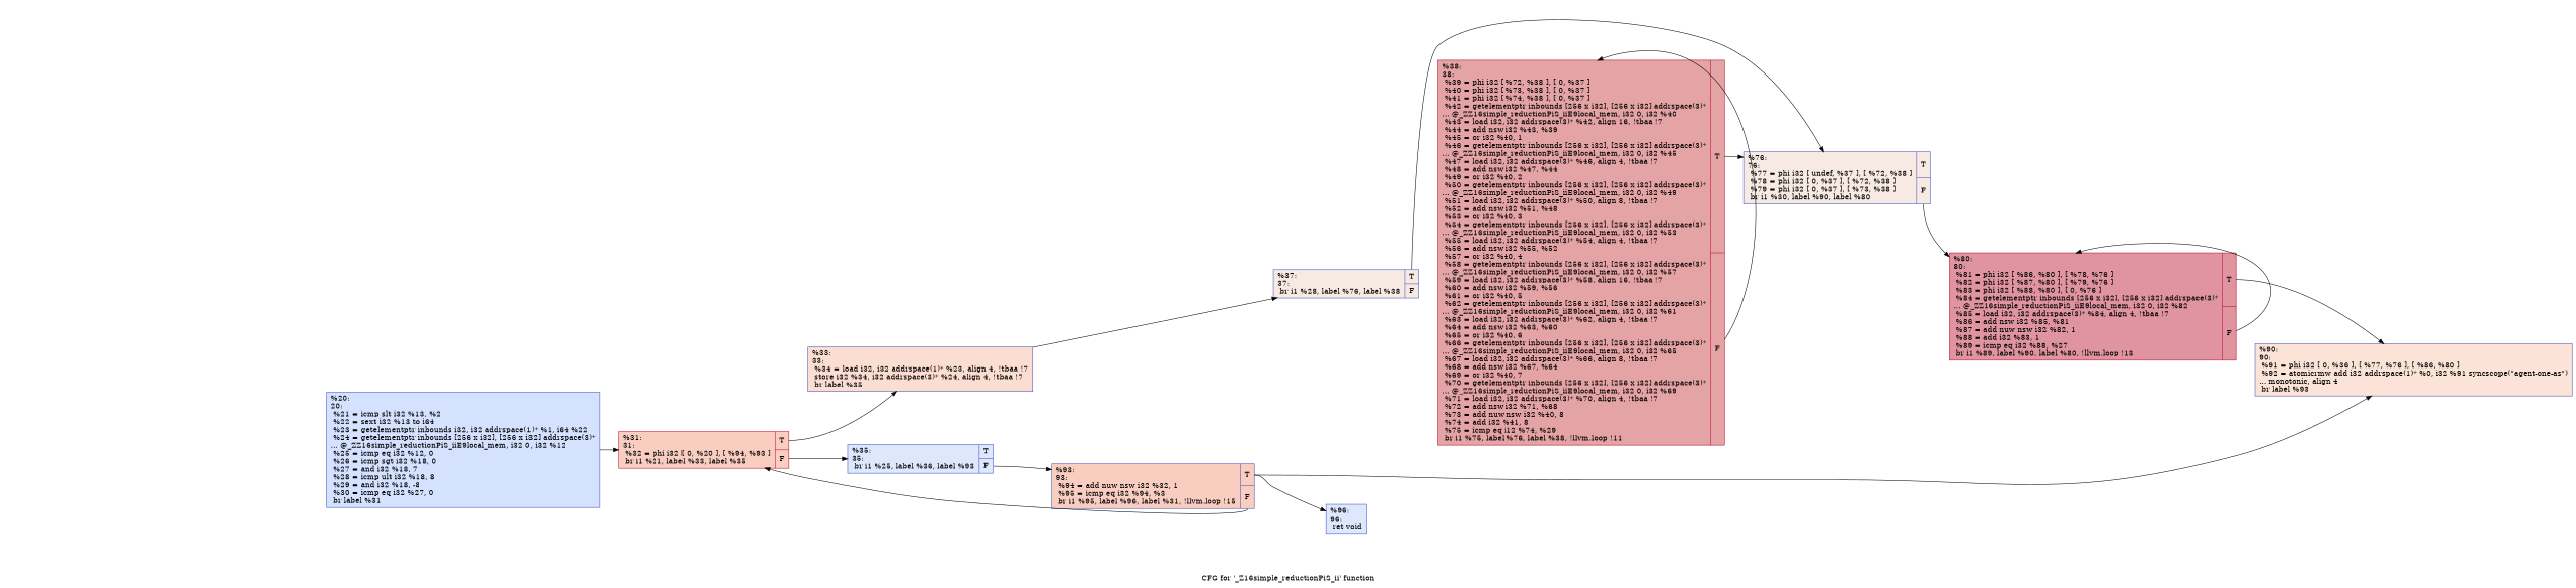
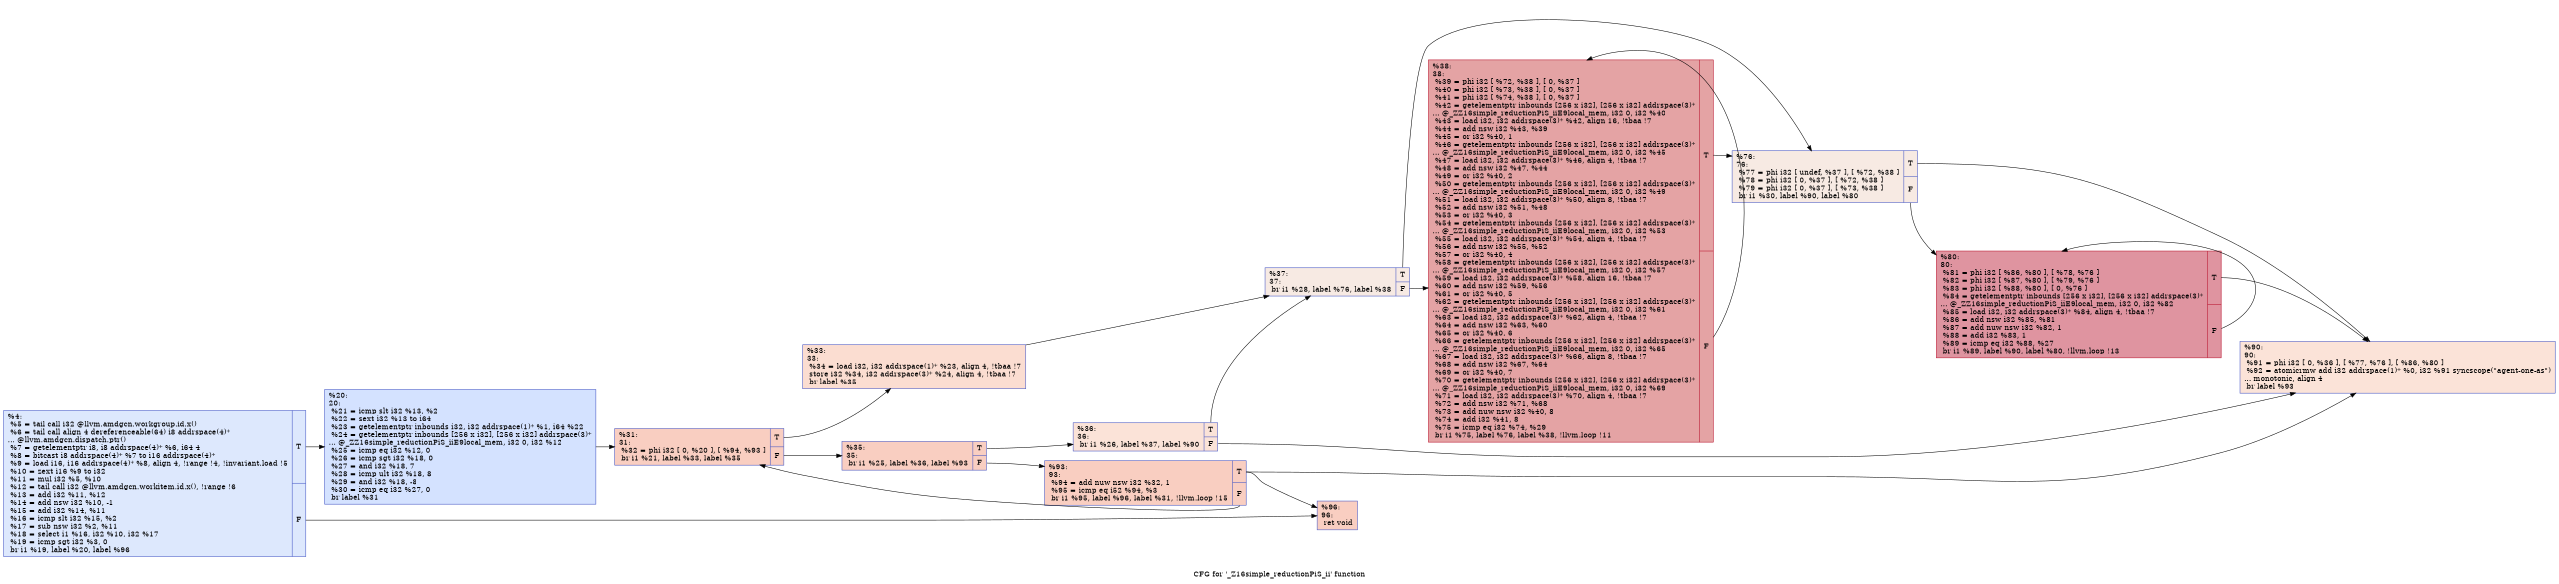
  digraph {
    label="CFG for '_Z16simple_reductionPiS_ii' function"
    rankdir=LR
    node [color="#3d50c3ff" fillcolor="#f2907270" shape=record style=filled]
    edge [tailport=s0]
+   n1 [fillcolor="#b2ccfb70" label="{%4:\l  %5 = tail call i32 @llvm.amdgcn.workgroup.id.x()\l  %6 = tail call align 4 dereferenceable(64) i8 addrspace(4)*\l... @llvm.amdgcn.dispatch.ptr()\l  %7 = getelementptr i8, i8 addrspace(4)* %6, i64 4\l  %8 = bitcast i8 addrspace(4)* %7 to i16 addrspace(4)*\l  %9 = load i16, i16 addrspace(4)* %8, align 4, !range !4, !invariant.load !5\l  %10 = zext i16 %9 to i32\l  %11 = mul i32 %5, %10\l  %12 = tail call i32 @llvm.amdgcn.workitem.id.x(), !range !6\l  %13 = add i32 %11, %12\l  %14 = add nsw i32 %10, -1\l  %15 = add i32 %14, %11\l  %16 = icmp slt i32 %15, %2\l  %17 = sub nsw i32 %2, %11\l  %18 = select i1 %16, i32 %10, i32 %17\l  %19 = icmp sgt i32 %3, 0\l  br i1 %19, label %20, label %96\l|{<s0>T|<s1>F}}"]
    n2 [fillcolor="#9ebeff70" label="{%20:\l20:                                               \l  %21 = icmp slt i32 %13, %2\l  %22 = sext i32 %13 to i64\l  %23 = getelementptr inbounds i32, i32 addrspace(1)* %1, i64 %22\l  %24 = getelementptr inbounds [256 x i32], [256 x i32] addrspace(3)*\l... @_ZZ16simple_reductionPiS_iiE9local_mem, i32 0, i32 %12\l  %25 = icmp eq i32 %12, 0\l  %26 = icmp sgt i32 %18, 0\l  %27 = and i32 %18, 7\l  %28 = icmp ult i32 %18, 8\l  %29 = and i32 %18, -8\l  %30 = icmp eq i32 %27, 0\l  br label %31\l}"]
-   n3 [fillcolor="#b2ccfb70" label="{%96:\l96:                                               \l  ret void\l}"]
-   n4 [color="#b70d28ff" label="{%31:\l31:                                               \l  %32 = phi i32 [ 0, %20 ], [ %94, %93 ]\l  br i1 %21, label %33, label %35\l|{<s0>T|<s1>F}}"]
+   n3 [label="{%96:\l96:                                               \l  ret void\l}"]
+   n4 [label="{%31:\l31:                                               \l  %32 = phi i32 [ 0, %20 ], [ %94, %93 ]\l  br i1 %21, label %33, label %35\l|{<s0>T|<s1>F}}"]
    n5 [fillcolor="#f7b39670" label="{%33:\l33:                                               \l  %34 = load i32, i32 addrspace(1)* %23, align 4, !tbaa !7\l  store i32 %34, i32 addrspace(3)* %24, align 4, !tbaa !7\l  br label %35\l}"]
-   n6 [fillcolor="#b2ccfb70" label="{%35:\l35:                                               \l  br i1 %25, label %36, label %93\l|{<s0>T|<s1>F}}"]
+   n6 [label="{%35:\l35:                                               \l  br i1 %25, label %36, label %93\l|{<s0>T|<s1>F}}"]
    n7 [fillcolor="#eed0c070" label="{%37:\l37:                                               \l  br i1 %28, label %76, label %38\l|{<s0>T|<s1>F}}"]
-   n9 [label="{%93:\l93:                                               \l  %94 = add nuw nsw i32 %32, 1\l  %95 = icmp eq i32 %94, %3\l  br i1 %95, label %96, label %31, !llvm.loop !15\l|{<s0>T|<s1>F}}"]
+   n8 [fillcolor="#f6bfa670" label="{%36:\l36:                                               \l  br i1 %26, label %37, label %90\l|{<s0>T|<s1>F}}"]
+   n9 [label="{%93:\l93:                                               \l  %94 = add nuw nsw i32 %32, 1\l  %95 = icmp eq i52 %94, %3\l  br i1 %95, label %96, label %31, !llvm.loop !15\l|{<s0>T|<s1>F}}"]
    n10 [fillcolor="#f6bfa670" label="{%90:\l90:                                               \l  %91 = phi i32 [ 0, %36 ], [ %77, %76 ], [ %86, %80 ]\l  %92 = atomicrmw add i32 addrspace(1)* %0, i32 %91 syncscope(\"agent-one-as\")\l... monotonic, align 4\l  br label %93\l}"]
    n11 [fillcolor="#eed0c070" label="{%76:\l76:                                               \l  %77 = phi i32 [ undef, %37 ], [ %72, %38 ]\l  %78 = phi i32 [ 0, %37 ], [ %72, %38 ]\l  %79 = phi i32 [ 0, %37 ], [ %73, %38 ]\l  br i1 %30, label %90, label %80\l|{<s0>T|<s1>F}}"]
-   n12 [color="#b70d28ff" fillcolor="#c32e3170" label="{%38:\l38:                                               \l  %39 = phi i32 [ %72, %38 ], [ 0, %37 ]\l  %40 = phi i32 [ %73, %38 ], [ 0, %37 ]\l  %41 = phi i32 [ %74, %38 ], [ 0, %37 ]\l  %42 = getelementptr inbounds [256 x i32], [256 x i32] addrspace(3)*\l... @_ZZ16simple_reductionPiS_iiE9local_mem, i32 0, i32 %40\l  %43 = load i32, i32 addrspace(3)* %42, align 16, !tbaa !7\l  %44 = add nsw i32 %43, %39\l  %45 = or i32 %40, 1\l  %46 = getelementptr inbounds [256 x i32], [256 x i32] addrspace(3)*\l... @_ZZ16simple_reductionPiS_iiE9local_mem, i32 0, i32 %45\l  %47 = load i32, i32 addrspace(3)* %46, align 4, !tbaa !7\l  %48 = add nsw i32 %47, %44\l  %49 = or i32 %40, 2\l  %50 = getelementptr inbounds [256 x i32], [256 x i32] addrspace(3)*\l... @_ZZ16simple_reductionPiS_iiE9local_mem, i32 0, i32 %49\l  %51 = load i32, i32 addrspace(3)* %50, align 8, !tbaa !7\l  %52 = add nsw i32 %51, %48\l  %53 = or i32 %40, 3\l  %54 = getelementptr inbounds [256 x i32], [256 x i32] addrspace(3)*\l... @_ZZ16simple_reductionPiS_iiE9local_mem, i32 0, i32 %53\l  %55 = load i32, i32 addrspace(3)* %54, align 4, !tbaa !7\l  %56 = add nsw i32 %55, %52\l  %57 = or i32 %40, 4\l  %58 = getelementptr inbounds [256 x i32], [256 x i32] addrspace(3)*\l... @_ZZ16simple_reductionPiS_iiE9local_mem, i32 0, i32 %57\l  %59 = load i32, i32 addrspace(3)* %58, align 16, !tbaa !7\l  %60 = add nsw i32 %59, %56\l  %61 = or i32 %40, 5\l  %62 = getelementptr inbounds [256 x i32], [256 x i32] addrspace(3)*\l... @_ZZ16simple_reductionPiS_iiE9local_mem, i32 0, i32 %61\l  %63 = load i32, i32 addrspace(3)* %62, align 4, !tbaa !7\l  %64 = add nsw i32 %63, %60\l  %65 = or i32 %40, 6\l  %66 = getelementptr inbounds [256 x i32], [256 x i32] addrspace(3)*\l... @_ZZ16simple_reductionPiS_iiE9local_mem, i32 0, i32 %65\l  %67 = load i32, i32 addrspace(3)* %66, align 8, !tbaa !7\l  %68 = add nsw i32 %67, %64\l  %69 = or i32 %40, 7\l  %70 = getelementptr inbounds [256 x i32], [256 x i32] addrspace(3)*\l... @_ZZ16simple_reductionPiS_iiE9local_mem, i32 0, i32 %69\l  %71 = load i32, i32 addrspace(3)* %70, align 4, !tbaa !7\l  %72 = add nsw i32 %71, %68\l  %73 = add nuw nsw i32 %40, 8\l  %74 = add i32 %41, 8\l  %75 = icmp eq i12 %74, %29\l  br i1 %75, label %76, label %38, !llvm.loop !11\l|{<s0>T|<s1>F}}"]
+   n12 [color="#b70d28ff" fillcolor="#c32e3170" label="{%38:\l38:                                               \l  %39 = phi i32 [ %72, %38 ], [ 0, %37 ]\l  %40 = phi i32 [ %73, %38 ], [ 0, %37 ]\l  %41 = phi i32 [ %74, %38 ], [ 0, %37 ]\l  %42 = getelementptr inbounds [256 x i32], [256 x i32] addrspace(3)*\l... @_ZZ16simple_reductionPiS_iiE9local_mem, i32 0, i32 %40\l  %43 = load i32, i32 addrspace(3)* %42, align 16, !tbaa !7\l  %44 = add nsw i32 %43, %39\l  %45 = or i32 %40, 1\l  %46 = getelementptr inbounds [256 x i32], [256 x i32] addrspace(3)*\l... @_ZZ16simple_reductionPiS_iiE9local_mem, i32 0, i32 %45\l  %47 = load i32, i32 addrspace(3)* %46, align 4, !tbaa !7\l  %48 = add nsw i32 %47, %44\l  %49 = or i32 %40, 2\l  %50 = getelementptr inbounds [256 x i32], [256 x i32] addrspace(3)*\l... @_ZZ16simple_reductionPiS_iiE9local_mem, i32 0, i32 %49\l  %51 = load i32, i32 addrspace(3)* %50, align 8, !tbaa !7\l  %52 = add nsw i32 %51, %48\l  %53 = or i32 %40, 3\l  %54 = getelementptr inbounds [256 x i32], [256 x i32] addrspace(3)*\l... @_ZZ16simple_reductionPiS_iiE9local_mem, i32 0, i32 %53\l  %55 = load i32, i32 addrspace(3)* %54, align 4, !tbaa !7\l  %56 = add nsw i32 %55, %52\l  %57 = or i32 %40, 4\l  %58 = getelementptr inbounds [256 x i32], [256 x i32] addrspace(3)*\l... @_ZZ16simple_reductionPiS_iiE9local_mem, i32 0, i32 %57\l  %59 = load i32, i32 addrspace(3)* %58, align 16, !tbaa !7\l  %60 = add nsw i32 %59, %56\l  %61 = or i32 %40, 5\l  %62 = getelementptr inbounds [256 x i32], [256 x i32] addrspace(3)*\l... @_ZZ16simple_reductionPiS_iiE9local_mem, i32 0, i32 %61\l  %63 = load i32, i32 addrspace(3)* %62, align 4, !tbaa !7\l  %64 = add nsw i32 %63, %60\l  %65 = or i32 %40, 6\l  %66 = getelementptr inbounds [256 x i32], [256 x i32] addrspace(3)*\l... @_ZZ16simple_reductionPiS_iiE9local_mem, i32 0, i32 %65\l  %67 = load i32, i32 addrspace(3)* %66, align 8, !tbaa !7\l  %68 = add nsw i32 %67, %64\l  %69 = or i32 %40, 7\l  %70 = getelementptr inbounds [256 x i32], [256 x i32] addrspace(3)*\l... @_ZZ16simple_reductionPiS_iiE9local_mem, i32 0, i32 %69\l  %71 = load i32, i32 addrspace(3)* %70, align 4, !tbaa !7\l  %72 = add nsw i32 %71, %68\l  %73 = add nuw nsw i32 %40, 8\l  %74 = add i32 %41, 8\l  %75 = icmp eq i32 %74, %29\l  br i1 %75, label %76, label %38, !llvm.loop !11\l|{<s0>T|<s1>F}}"]
    n13 [color="#b70d28ff" fillcolor="#b70d2870" label="{%80:\l80:                                               \l  %81 = phi i32 [ %86, %80 ], [ %78, %76 ]\l  %82 = phi i32 [ %87, %80 ], [ %79, %76 ]\l  %83 = phi i32 [ %88, %80 ], [ 0, %76 ]\l  %84 = getelementptr inbounds [256 x i32], [256 x i32] addrspace(3)*\l... @_ZZ16simple_reductionPiS_iiE9local_mem, i32 0, i32 %82\l  %85 = load i32, i32 addrspace(3)* %84, align 4, !tbaa !7\l  %86 = add nsw i32 %85, %81\l  %87 = add nuw nsw i32 %82, 1\l  %88 = add i32 %83, 1\l  %89 = icmp eq i32 %88, %27\l  br i1 %89, label %90, label %80, !llvm.loop !13\l|{<s0>T|<s1>F}}"]
+   n1 -> n2
+   n1 -> n3 [tailport=s1]
    n2 -> n4
    n4 -> n5
    n4 -> n6 [tailport=s1]
    n5 -> n7
+   n6 -> n8
    n6 -> n9 [tailport=s1]
    n7 -> n11
+   n7 -> n12 [tailport=s1]
+   n8 -> n7
+   n8 -> n10 [tailport=s1]
    n9 -> n3
    n9 -> n4 [tailport=s1]
    n9 -> n10
+   n11 -> n10
    n11 -> n13 [tailport=s1]
    n12 -> n11
    n12 -> n12 [tailport=s1]
    n13 -> n10
    n13 -> n13 [tailport=s1]
  }
